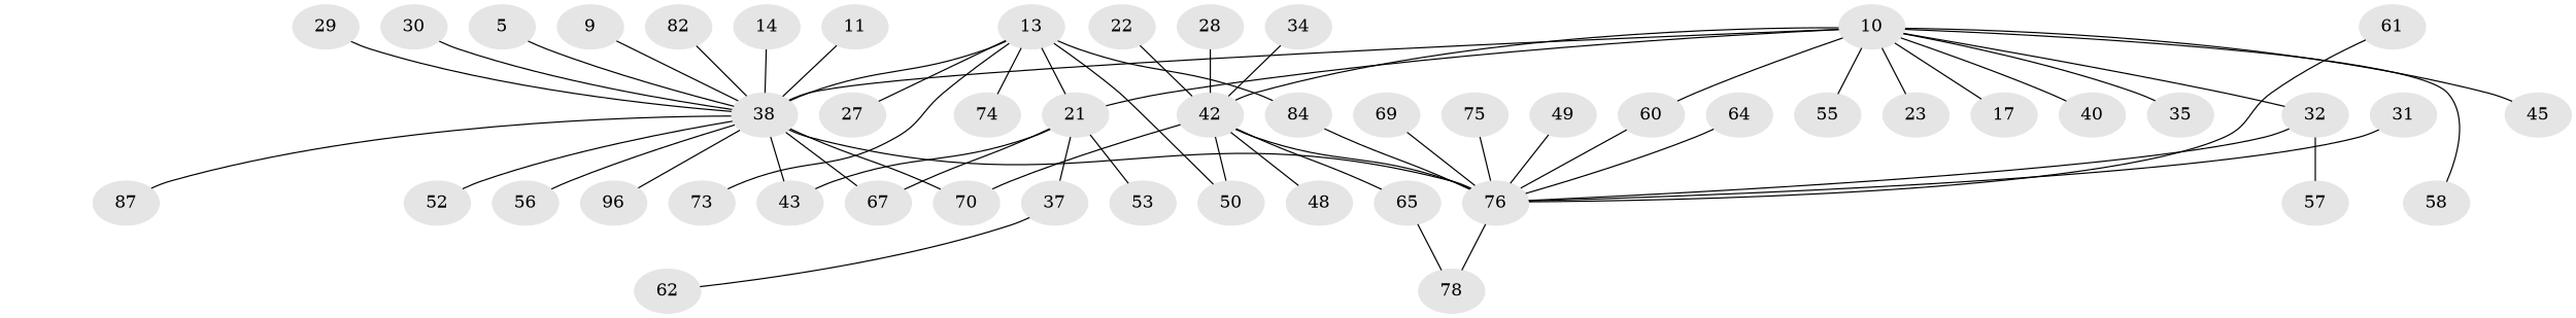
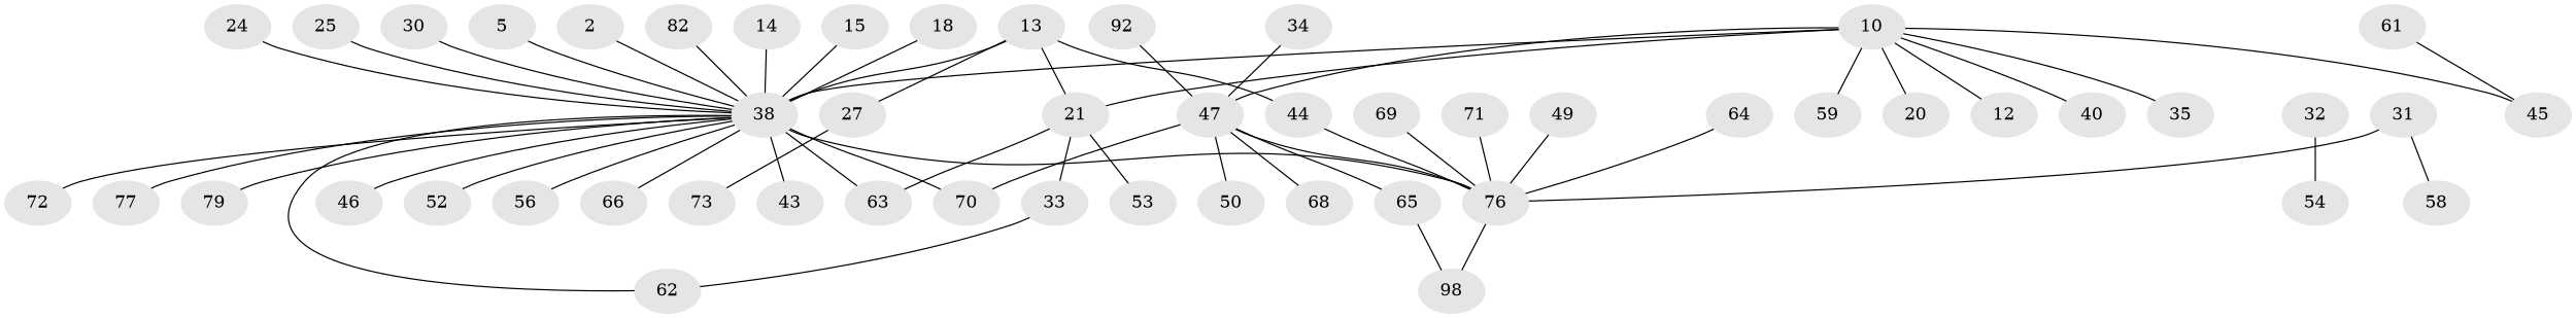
  graph {
    node [color=gray90 style=filled]
    38 [super="+4+3"]
    43 [super="+7"]
-   63 [label=67]
+   63
    76 [super="+50+71+67"]
    62
+   46
    52
    56
-   66 [super="+36" label=96]
+   66 [super="+36"]
    70 [super="+57"]
-   77 [label=87]
+   72
+   77
+   79
    5
-   9
+   9 [label=2]
    10 [super="+2"]
-   17
+   17 [label=12]
    21
-   23
+   23 [label=20]
    32
    35
    40
    45
-   47 [super="+11" label=42]
+   47 [super="+11"]
    58
-   59 [label=55]
-   60
-   33 [super="+29" label=37]
+   59
+   33 [super="+29"]
    53
-   54 [label=57]
+   54
    n31 [label=50]
-   48
+   48 [label=68]
    65 [super="+51"]
    n34 [label=82]
    13 [super="+8"]
    27
-   44 [label=84]
+   44
    73
-   74
    14
-   15 [super="+6" label=11]
-   22
-   25 [label=29]
-   28
+   15 [super="+6"]
+   18
+   22 [label=92]
+   24
+   25
    30
-   78
+   78 [label=98]
    31
    34
    49
    61
    64
    69
-   75
+   75 [label=71]
    38 -- 43
    38 -- 63
    38 -- 76 [weight=7]
+   38 -- 62
+   38 -- 46
    38 -- 52
    38 -- 56
    38 -- 66
    38 -- 70
+   38 -- 72
    38 -- 77
+   38 -- 79
    76 -- 78
    5 -- 38
    9 -- 38
    10 -- 38 [weight=4]
    10 -- 17
    10 -- 21
    10 -- 23
-   10 -- 32 [weight=2]
    10 -- 35 [weight=2]
    10 -- 40
    10 -- 45
    10 -- 47 [weight=2]
-   10 -- 58
+   31 -- 58
    10 -- 59
-   10 -- 60
-   21 -- 43
    21 -- 63
    21 -- 33 [weight=2]
    21 -- 53
-   32 -- 76
    32 -- 54
    47 -- 76 [weight=4]
    47 -- 70
    47 -- n31
    47 -- 48
    47 -- 65
-   60 -- 76
    33 -- 62
    65 -- 78
    n34 -- 38
    13 -- 38 [weight=3]
    13 -- 21
-   13 -- n31
    13 -- 27
    13 -- 44
-   13 -- 73
-   13 -- 74
+   27 -- 73
    44 -- 76
    14 -- 38
    15 -- 38
+   18 -- 38
    22 -- 47
+   24 -- 38
    25 -- 38
-   28 -- 47
    30 -- 38
    31 -- 76 [weight=2]
    34 -- 47
    49 -- 76
-   61 -- 76
+   61 -- 45
    64 -- 76
    69 -- 76
    75 -- 76
  }
